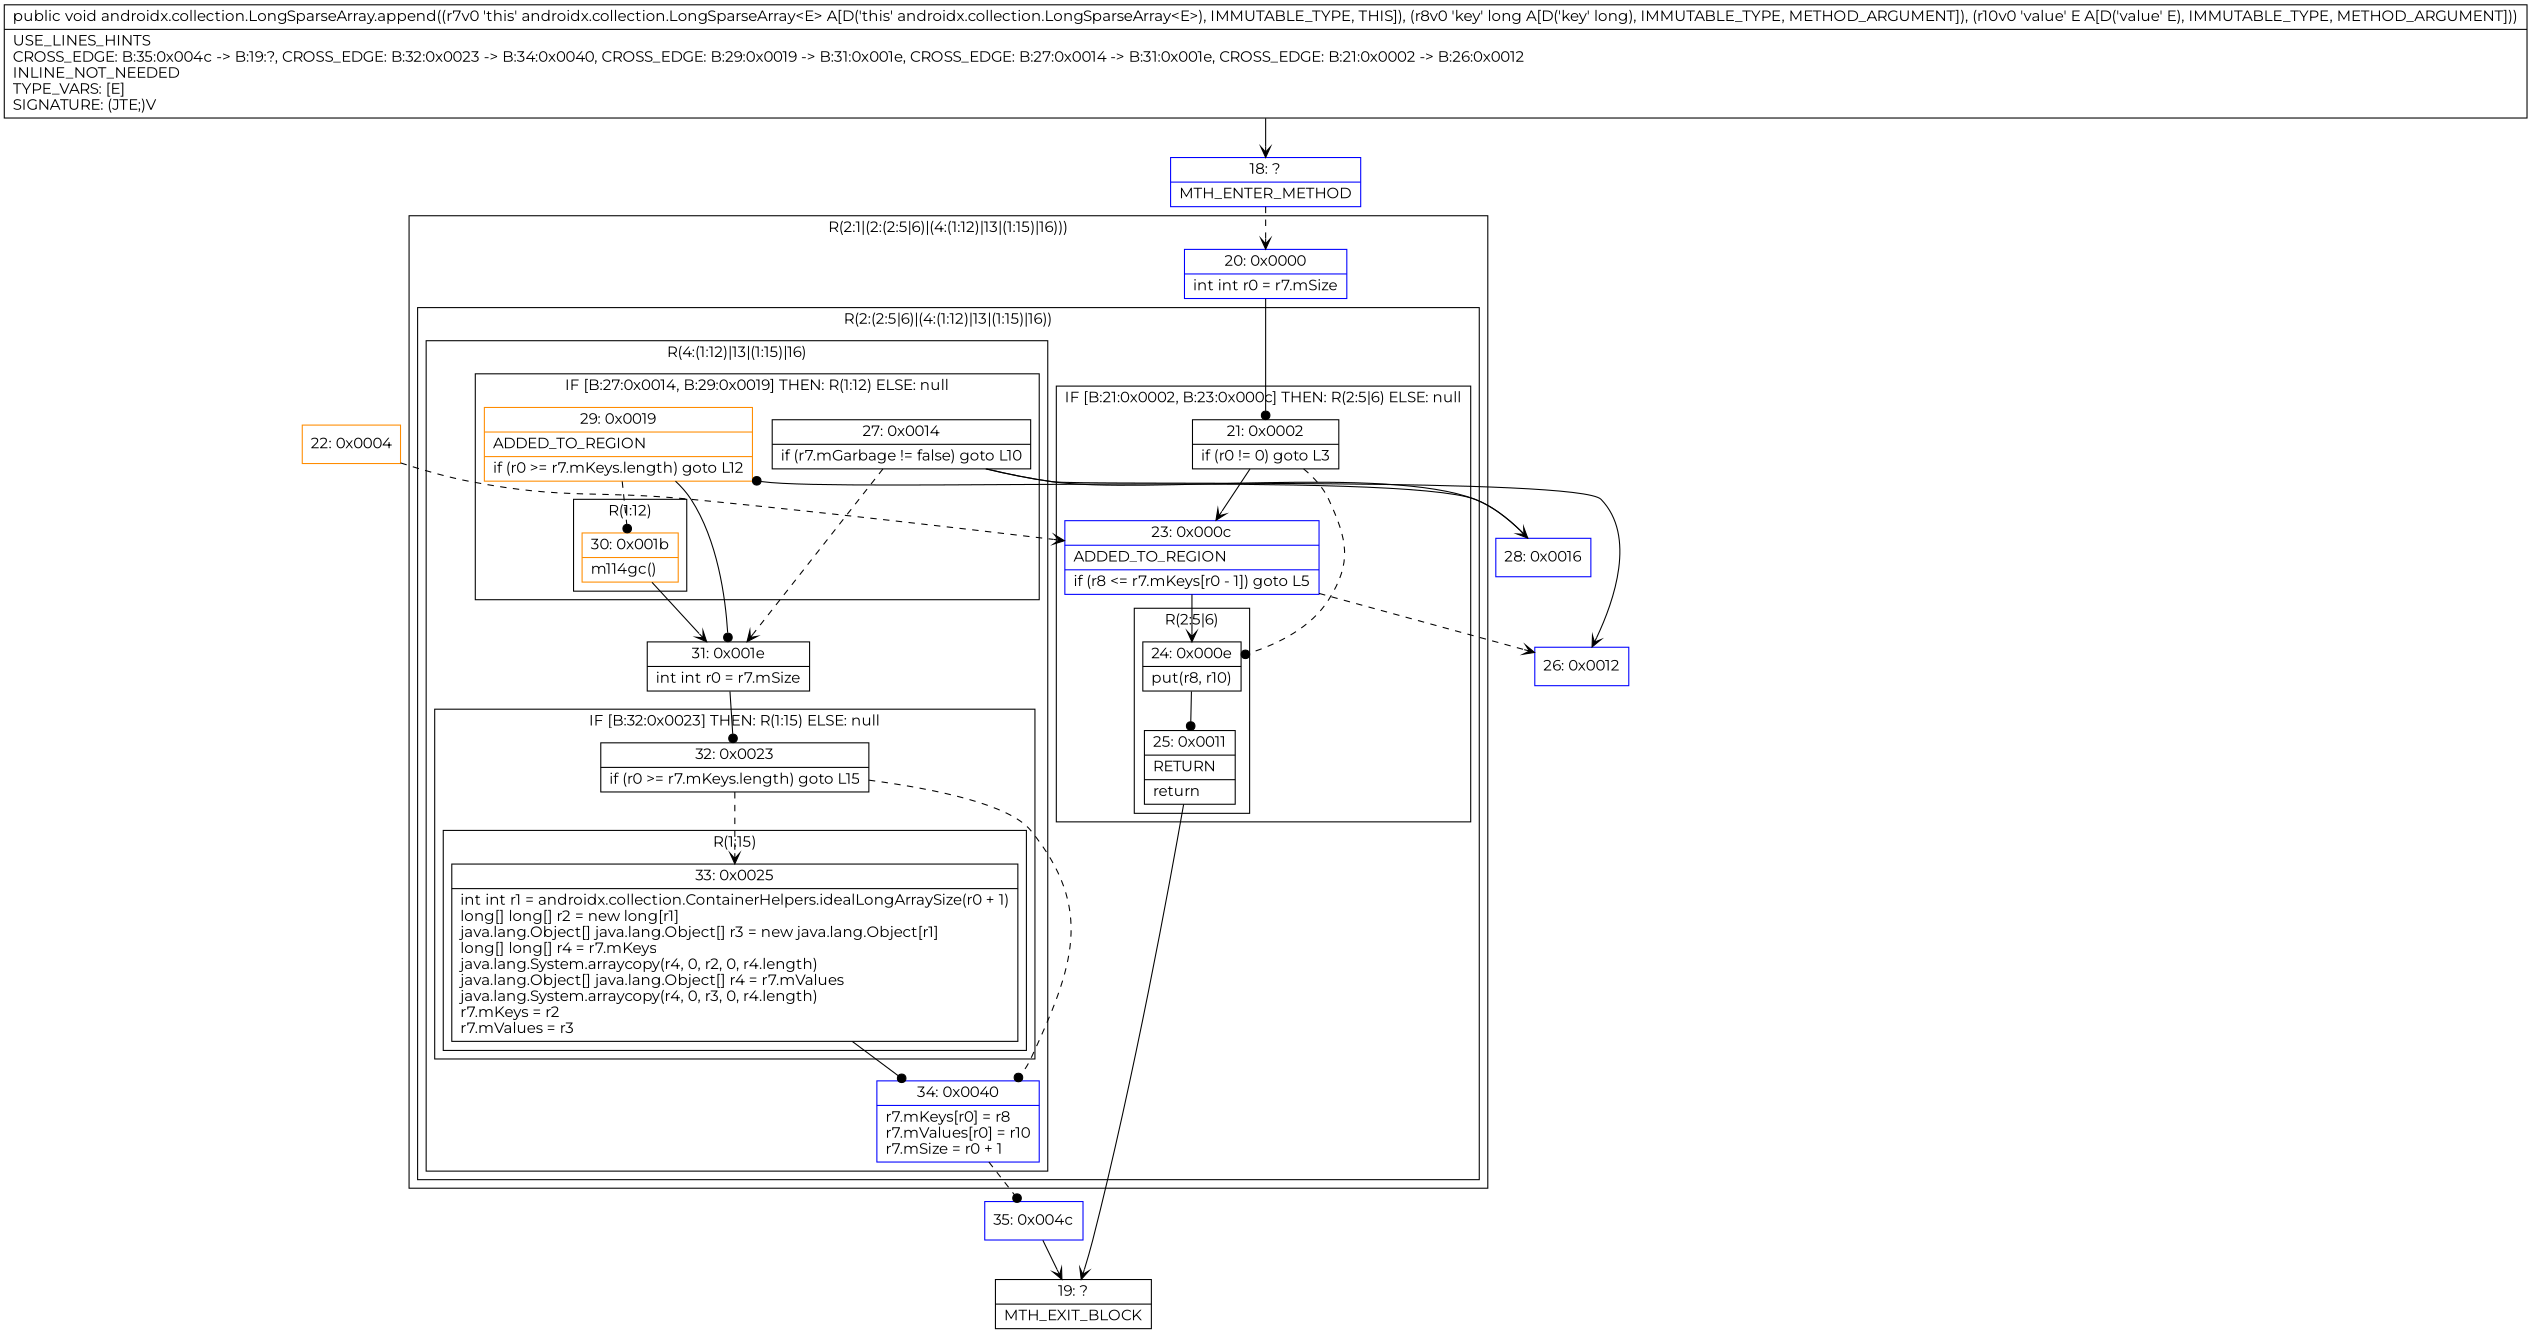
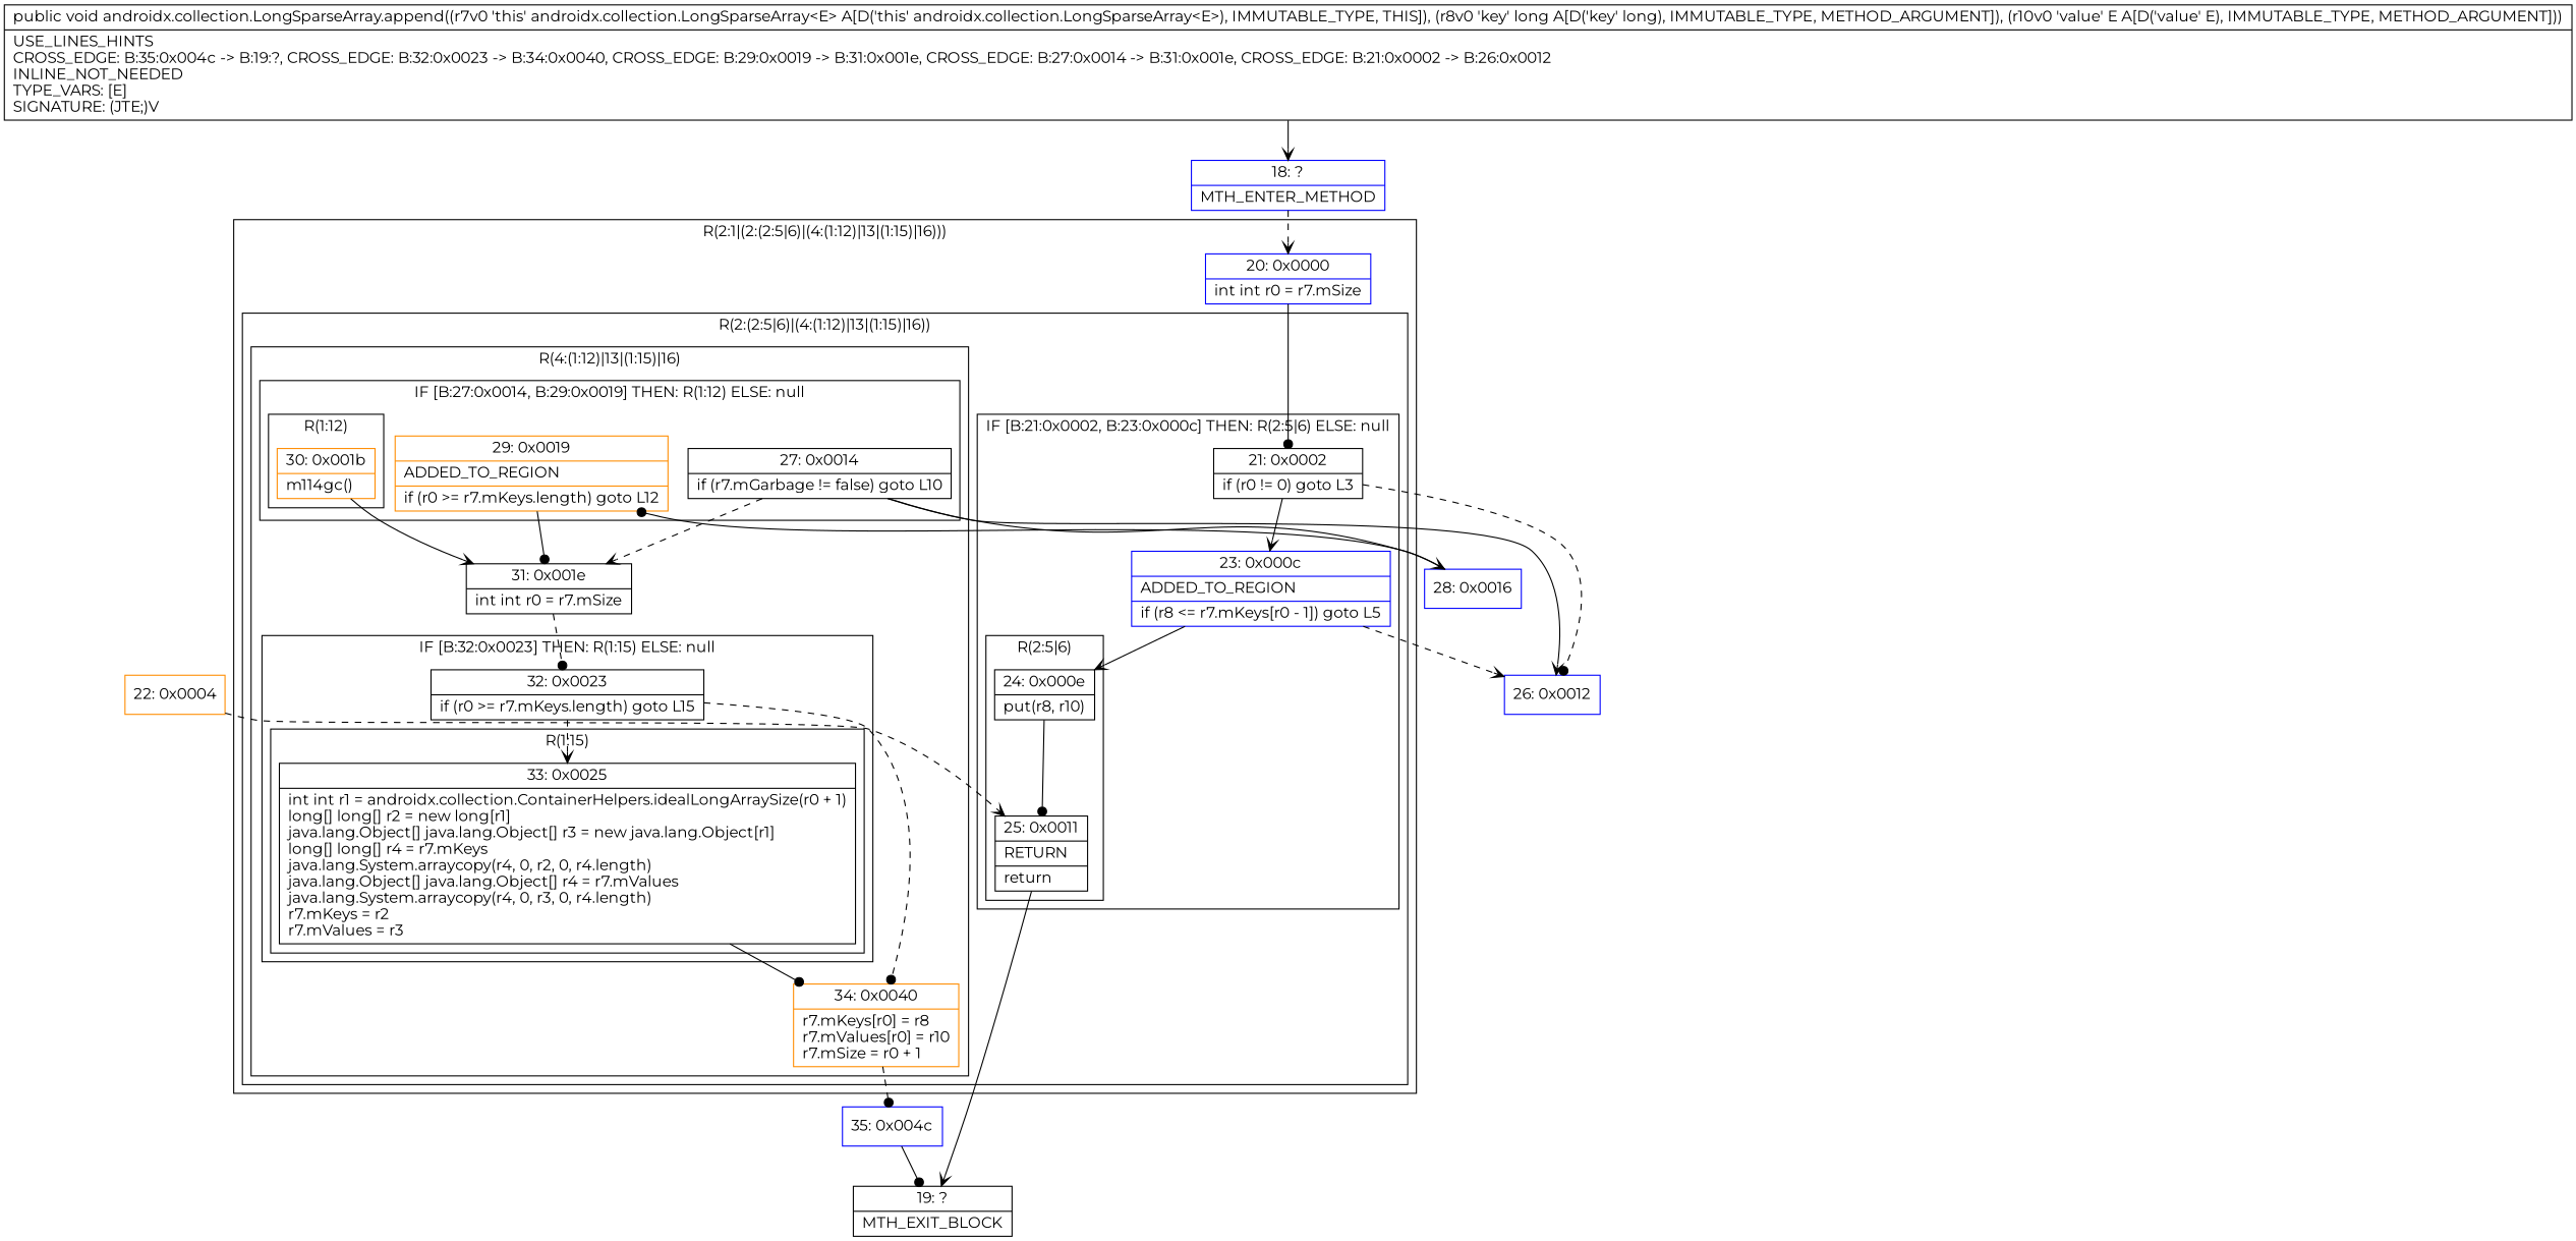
  digraph {
    fontname=Montserrat
    node [color=black fontname=Montserrat shape=record]
    edge [arrowhead=vee fontname=Montserrat style=solid]
    n1 [label="{24\:\ 0x000e|put(r8, r10)\l}"]
    n2 [label="{25\:\ 0x0011|RETURN\l|return\l}"]
    n3 [label="{21\:\ 0x0002|if (r0 != 0) goto L3\l}"]
    n4 [color=blue label="{23\:\ 0x000c|ADDED_TO_REGION\l|if (r8 \<= r7.mKeys[r0 \- 1]) goto L5\l}"]
    n5 [color=darkorange label="{30\:\ 0x001b|m114gc()\l}"]
    n6 [label="{27\:\ 0x0014|if (r7.mGarbage != false) goto L10\l}"]
    n7 [color=darkorange label="{29\:\ 0x0019|ADDED_TO_REGION\l|if (r0 \>= r7.mKeys.length) goto L12\l}"]
    n8 [label="{33\:\ 0x0025|int int r1 = androidx.collection.ContainerHelpers.idealLongArraySize(r0 + 1)\llong[] long[] r2 = new long[r1]\ljava.lang.Object[] java.lang.Object[] r3 = new java.lang.Object[r1]\llong[] long[] r4 = r7.mKeys\ljava.lang.System.arraycopy(r4, 0, r2, 0, r4.length)\ljava.lang.Object[] java.lang.Object[] r4 = r7.mValues\ljava.lang.System.arraycopy(r4, 0, r3, 0, r4.length)\lr7.mKeys = r2\lr7.mValues = r3\l}"]
    n9 [label="{32\:\ 0x0023|if (r0 \>= r7.mKeys.length) goto L15\l}"]
    n10 [label="{31\:\ 0x001e|int int r0 = r7.mSize\l}"]
-   n11 [color=blue label="{34\:\ 0x0040|r7.mKeys[r0] = r8\lr7.mValues[r0] = r10\lr7.mSize = r0 + 1\l}"]
+   n11 [color=darkorange label="{34\:\ 0x0040|r7.mKeys[r0] = r8\lr7.mValues[r0] = r10\lr7.mSize = r0 + 1\l}"]
    n12 [color=blue label="{20\:\ 0x0000|int int r0 = r7.mSize\l}"]
    n13 [label="{19\:\ ?|MTH_EXIT_BLOCK\l}"]
    n14 [color=blue label="{26\:\ 0x0012}"]
    n15 [color=blue label="{28\:\ 0x0016}"]
    n16 [color=blue label="{35\:\ 0x004c}"]
    n17 [color=darkorange label="{22\:\ 0x0004}"]
    n18 [color=blue label="{18\:\ ?|MTH_ENTER_METHOD\l}"]
    n19 [label="{public void androidx.collection.LongSparseArray.append((r7v0 'this' androidx.collection.LongSparseArray\<E\> A[D('this' androidx.collection.LongSparseArray\<E\>), IMMUTABLE_TYPE, THIS]), (r8v0 'key' long A[D('key' long), IMMUTABLE_TYPE, METHOD_ARGUMENT]), (r10v0 'value' E A[D('value' E), IMMUTABLE_TYPE, METHOD_ARGUMENT]))  | USE_LINES_HINTS\lCROSS_EDGE: B:35:0x004c \-\> B:19:?, CROSS_EDGE: B:32:0x0023 \-\> B:34:0x0040, CROSS_EDGE: B:29:0x0019 \-\> B:31:0x001e, CROSS_EDGE: B:27:0x0014 \-\> B:31:0x001e, CROSS_EDGE: B:21:0x0002 \-\> B:26:0x0012\lINLINE_NOT_NEEDED\lTYPE_VARS: [E]\lSIGNATURE: (JTE;)V\l}"]
    subgraph cluster_1 {
      label="R(2:1|(2:(2:5|6)|(4:(1:12)|13|(1:15)|16)))"
      n12
      subgraph cluster_2 {
        label="R(2:(2:5|6)|(4:(1:12)|13|(1:15)|16))"
        subgraph cluster_3 {
          label="IF [B:21:0x0002, B:23:0x000c] THEN: R(2:5|6) ELSE: null"
          n3
          n4
          subgraph cluster_4 {
            label="R(2:5|6)"
            n1
            n2
          }
        }
        subgraph cluster_5 {
          label="R(4:(1:12)|13|(1:15)|16)"
          n10
          n11
          subgraph cluster_6 {
            label="IF [B:27:0x0014, B:29:0x0019] THEN: R(1:12) ELSE: null"
            n6
            n7
            subgraph cluster_7 {
              label="R(1:12)"
              n5
            }
          }
          subgraph cluster_8 {
            label="IF [B:32:0x0023] THEN: R(1:15) ELSE: null"
            n9
            subgraph cluster_9 {
              label="R(1:15)"
              n8
            }
          }
        }
      }
    }
    n1 -> n2 [arrowhead=dot]
    n2 -> n13
    n3 -> n4
-   n3 -> n1 [arrowhead=dot style=dashed]
+   n3 -> n14 [arrowhead=dot style=dashed]
    n4 -> n1
    n4 -> n14 [style=dashed]
    n5 -> n10
    n6 -> n10 [style=dashed]
    n6 -> n14
    n6 -> n15
-   n7 -> n5 [arrowhead=dot style=dashed]
    n7 -> n10 [arrowhead=dot]
    n8 -> n11 [arrowhead=dot]
    n9 -> n8 [style=dashed]
    n9 -> n11 [arrowhead=dot style=dashed]
-   n10 -> n9 [arrowhead=dot]
+   n10 -> n9 [arrowhead=dot style=dashed]
    n11 -> n16 [arrowhead=dot style=dashed]
    n12 -> n3 [arrowhead=dot]
    n15 -> n7 [arrowhead=dot]
-   n16 -> n13
-   n17 -> n4 [style=dashed]
+   n16 -> n13 [arrowhead=dot]
+   n17 -> n2 [style=dashed]
    n18 -> n12 [style=dashed]
    n19 -> n18
  }
